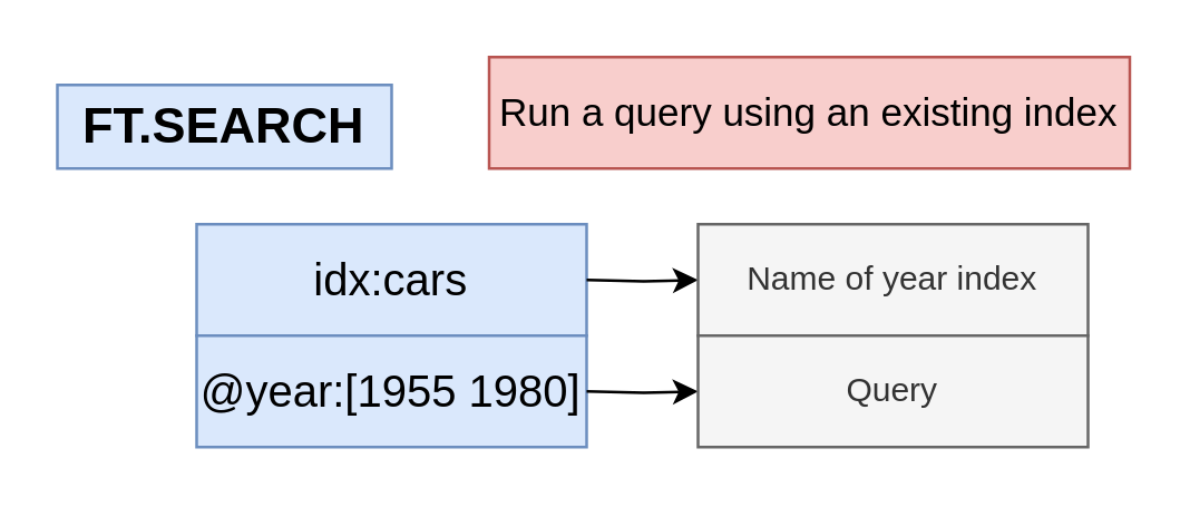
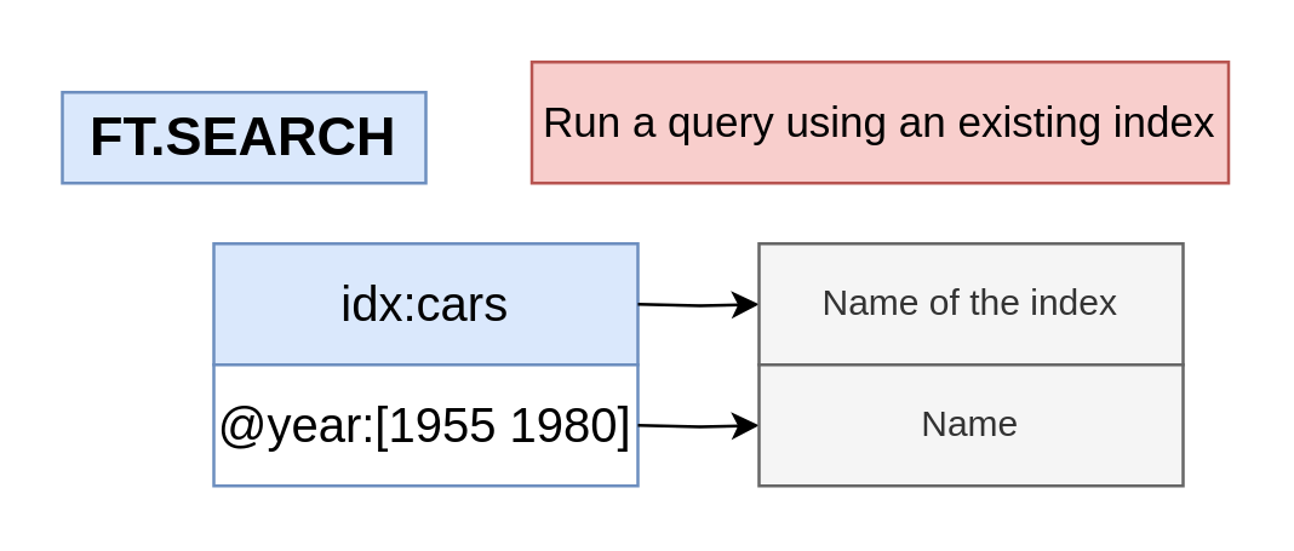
  <mxCell id="0" />
  <mxCell id="1" parent="0" />
  <mxCell id="2" value="FT.SEARCH" style="rounded=0;whiteSpace=wrap;html=1;fontSize=18;fillColor=#dae8fc;strokeColor=#6c8ebf;fontStyle=1" vertex="1" parent="1"><mxGeometry x="20" y="30" width="120" height="30" as="geometry" /></mxCell>
  <mxCell id="3" value="idx:cars" style="rounded=0;whiteSpace=wrap;html=1;fontSize=16;fillColor=#dae8fc;strokeColor=#6c8ebf;" vertex="1" parent="1"><mxGeometry x="70" y="80" width="140" height="40" as="geometry" /></mxCell>
- <mxCell id="4" value="@year:[1955 1980]" style="rounded=0;whiteSpace=wrap;html=1;fontSize=16;fillColor=#dae8fc;strokeColor=#6c8ebf;" vertex="1" parent="1"><mxGeometry x="70" y="120" width="140" height="40" as="geometry" /></mxCell>
+ <mxCell id="4" value="@year:[1955 1980]" style="rounded=0;whiteSpace=wrap;html=1;fontSize=16;fillColor=#ffffff;strokeColor=#6c8ebf;" vertex="1" parent="1"><mxGeometry x="70" y="120" width="140" height="40" as="geometry" /></mxCell>
  <mxCell id="5" style="edgeStyle=orthogonalEdgeStyle;rounded=0;orthogonalLoop=1;jettySize=auto;html=1;exitX=1;exitY=0.5;exitDx=0;exitDy=0;fontSize=12;" edge="1" parent="1"><mxGeometry relative="1" as="geometry"><mxPoint x="250" y="100" as="targetPoint" /><mxPoint x="210" y="100" as="sourcePoint" /></mxGeometry></mxCell>
- <mxCell id="6" value="Name of year index" style="rounded=0;whiteSpace=wrap;html=1;fontSize=12;fillColor=#f5f5f5;strokeColor=#666666;fontColor=#333333;" vertex="1" parent="1"><mxGeometry x="250" y="80" width="140" height="40" as="geometry" /></mxCell>
+ <mxCell id="6" value="Name of the index" style="rounded=0;whiteSpace=wrap;html=1;fontSize=12;fillColor=#f5f5f5;strokeColor=#666666;fontColor=#333333;" vertex="1" parent="1"><mxGeometry x="250" y="80" width="140" height="40" as="geometry" /></mxCell>
  <mxCell id="7" style="edgeStyle=orthogonalEdgeStyle;rounded=0;orthogonalLoop=1;jettySize=auto;html=1;exitX=1;exitY=0.5;exitDx=0;exitDy=0;fontSize=12;" edge="1" parent="1"><mxGeometry relative="1" as="geometry"><mxPoint x="250" y="140" as="targetPoint" /><mxPoint x="210" y="140" as="sourcePoint" /></mxGeometry></mxCell>
- <mxCell id="8" value="Query" style="rounded=0;whiteSpace=wrap;html=1;fontSize=12;fillColor=#f5f5f5;strokeColor=#666666;fontColor=#333333;" vertex="1" parent="1"><mxGeometry x="250" y="120" width="140" height="40" as="geometry" /></mxCell>
+ <mxCell id="8" value="Name" style="rounded=0;whiteSpace=wrap;html=1;fontSize=12;fillColor=#f5f5f5;strokeColor=#666666;fontColor=#333333;" vertex="1" parent="1"><mxGeometry x="250" y="120" width="140" height="40" as="geometry" /></mxCell>
  <mxCell id="9" value="Run a query using an existing index" style="rounded=0;whiteSpace=wrap;html=1;fontSize=14;align=center;fillColor=#f8cecc;strokeColor=#b85450;" vertex="1" parent="1"><mxGeometry x="175" y="20" width="230" height="40" as="geometry" /></mxCell>
